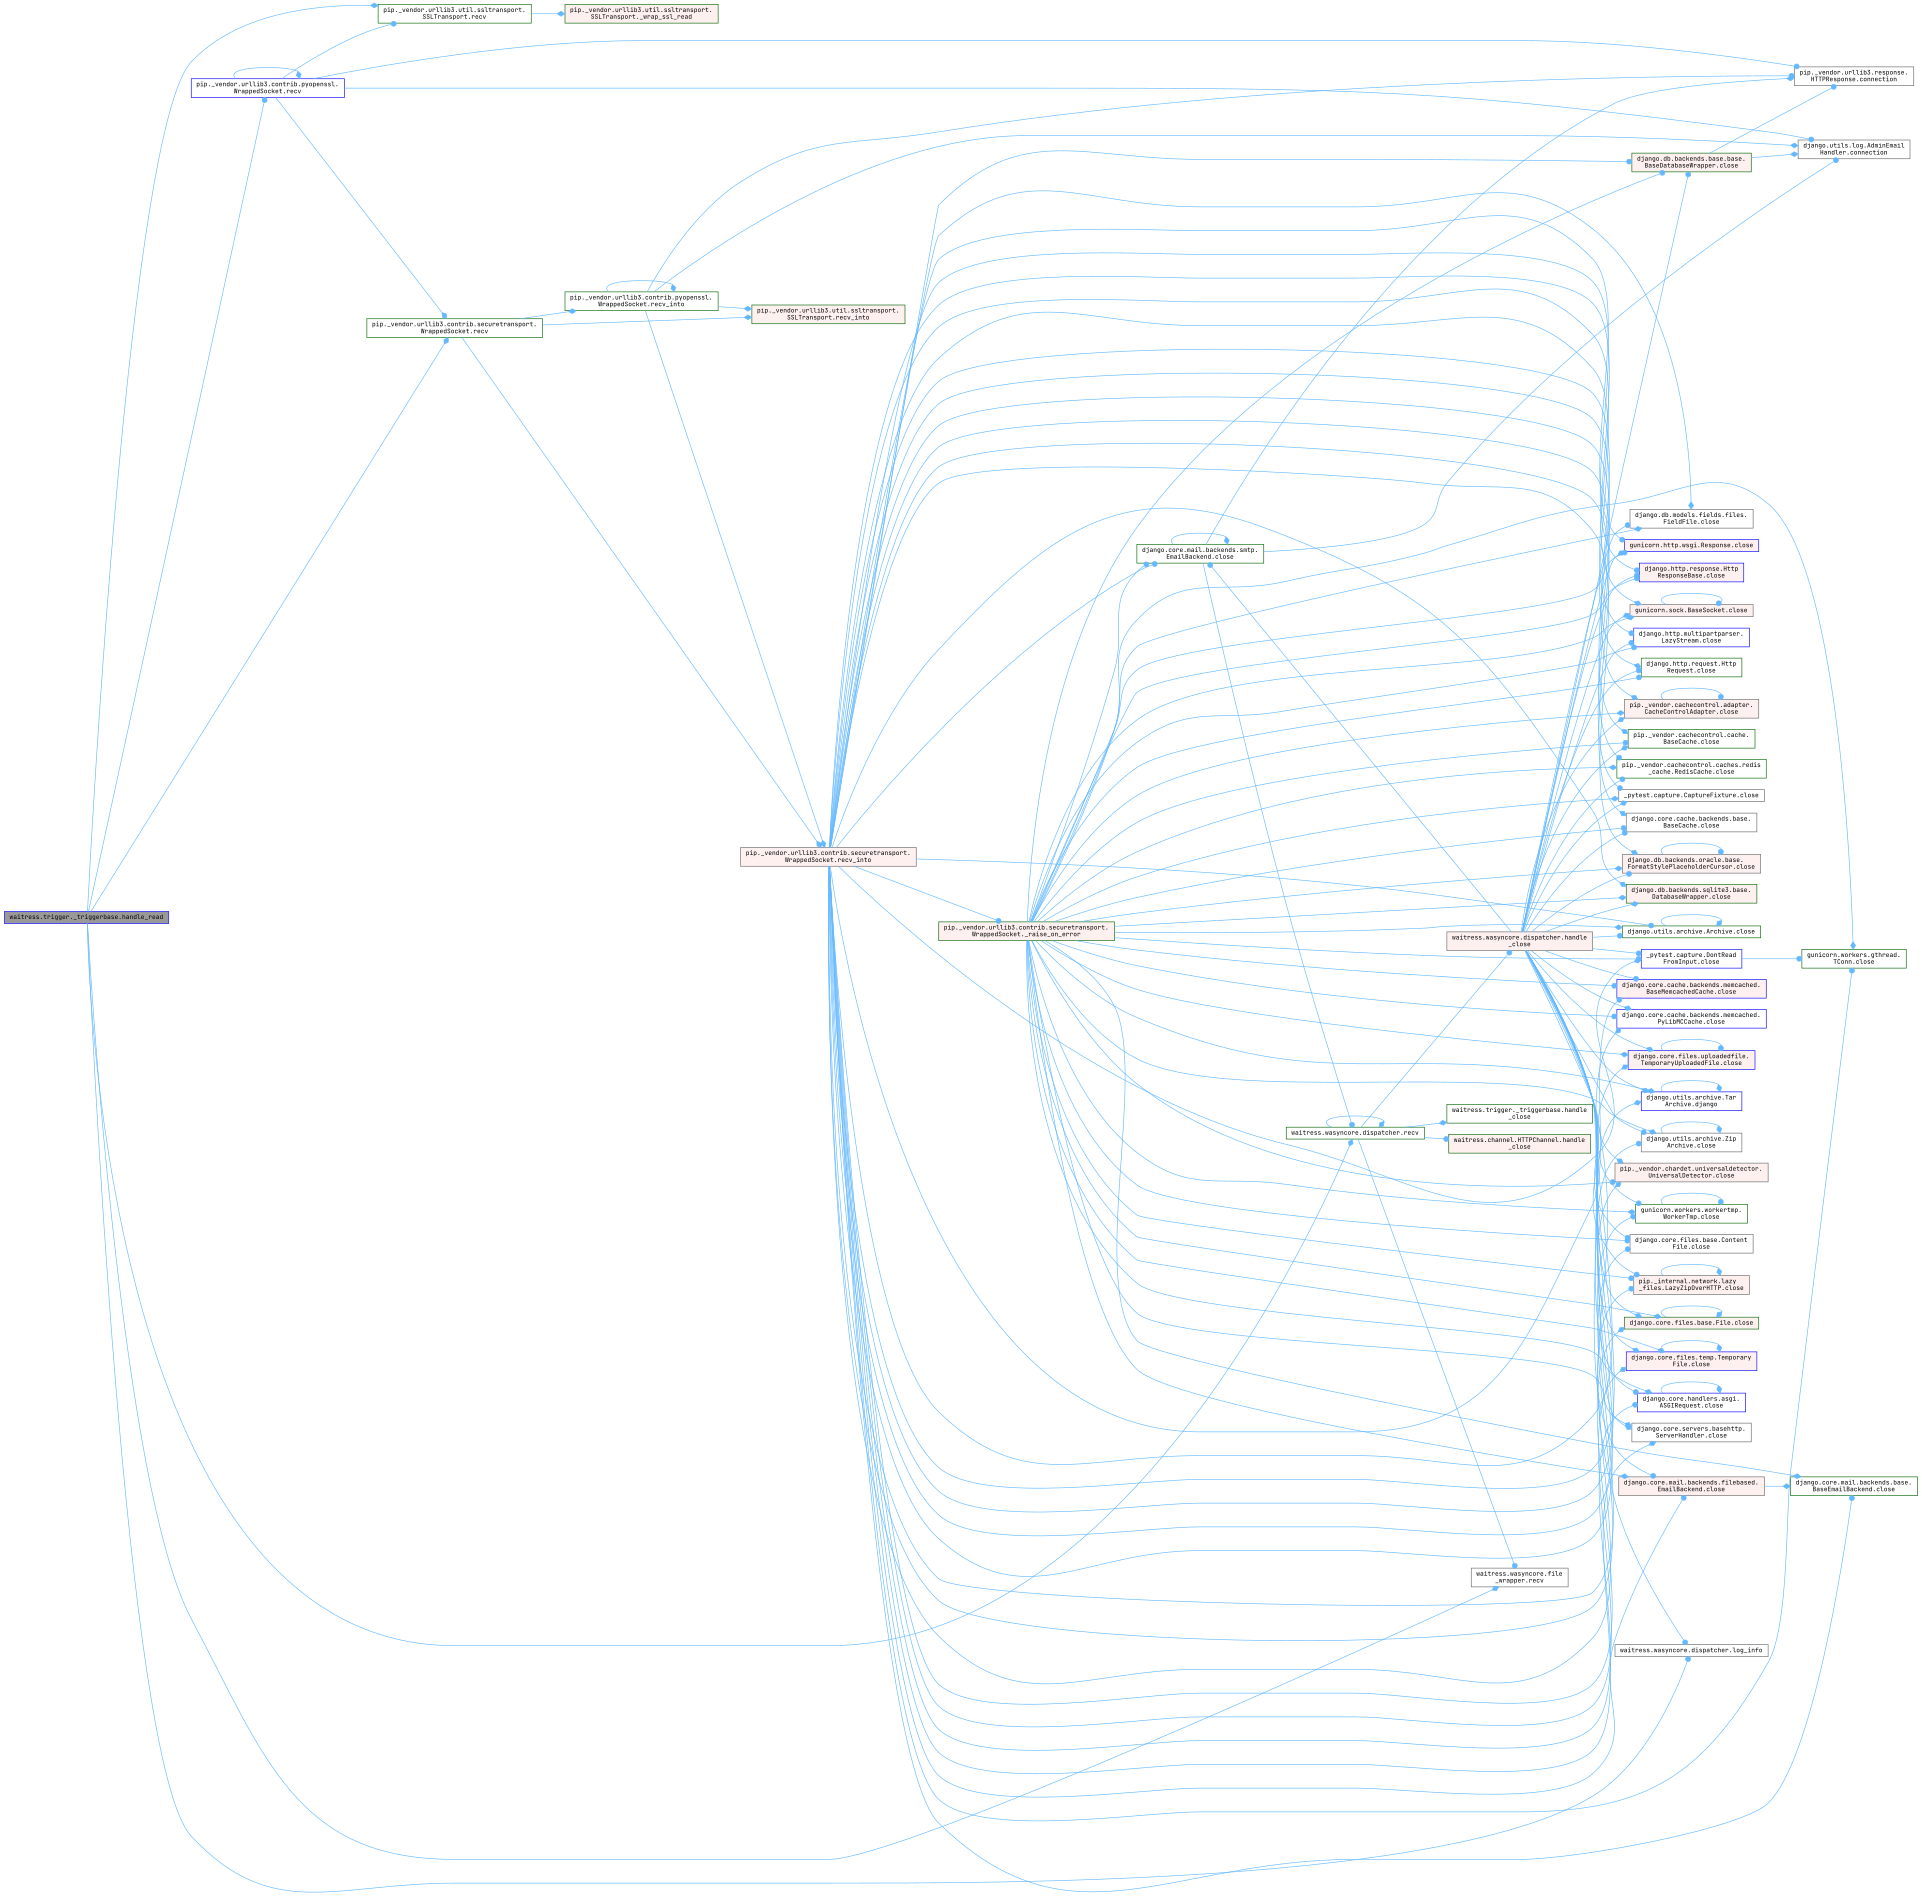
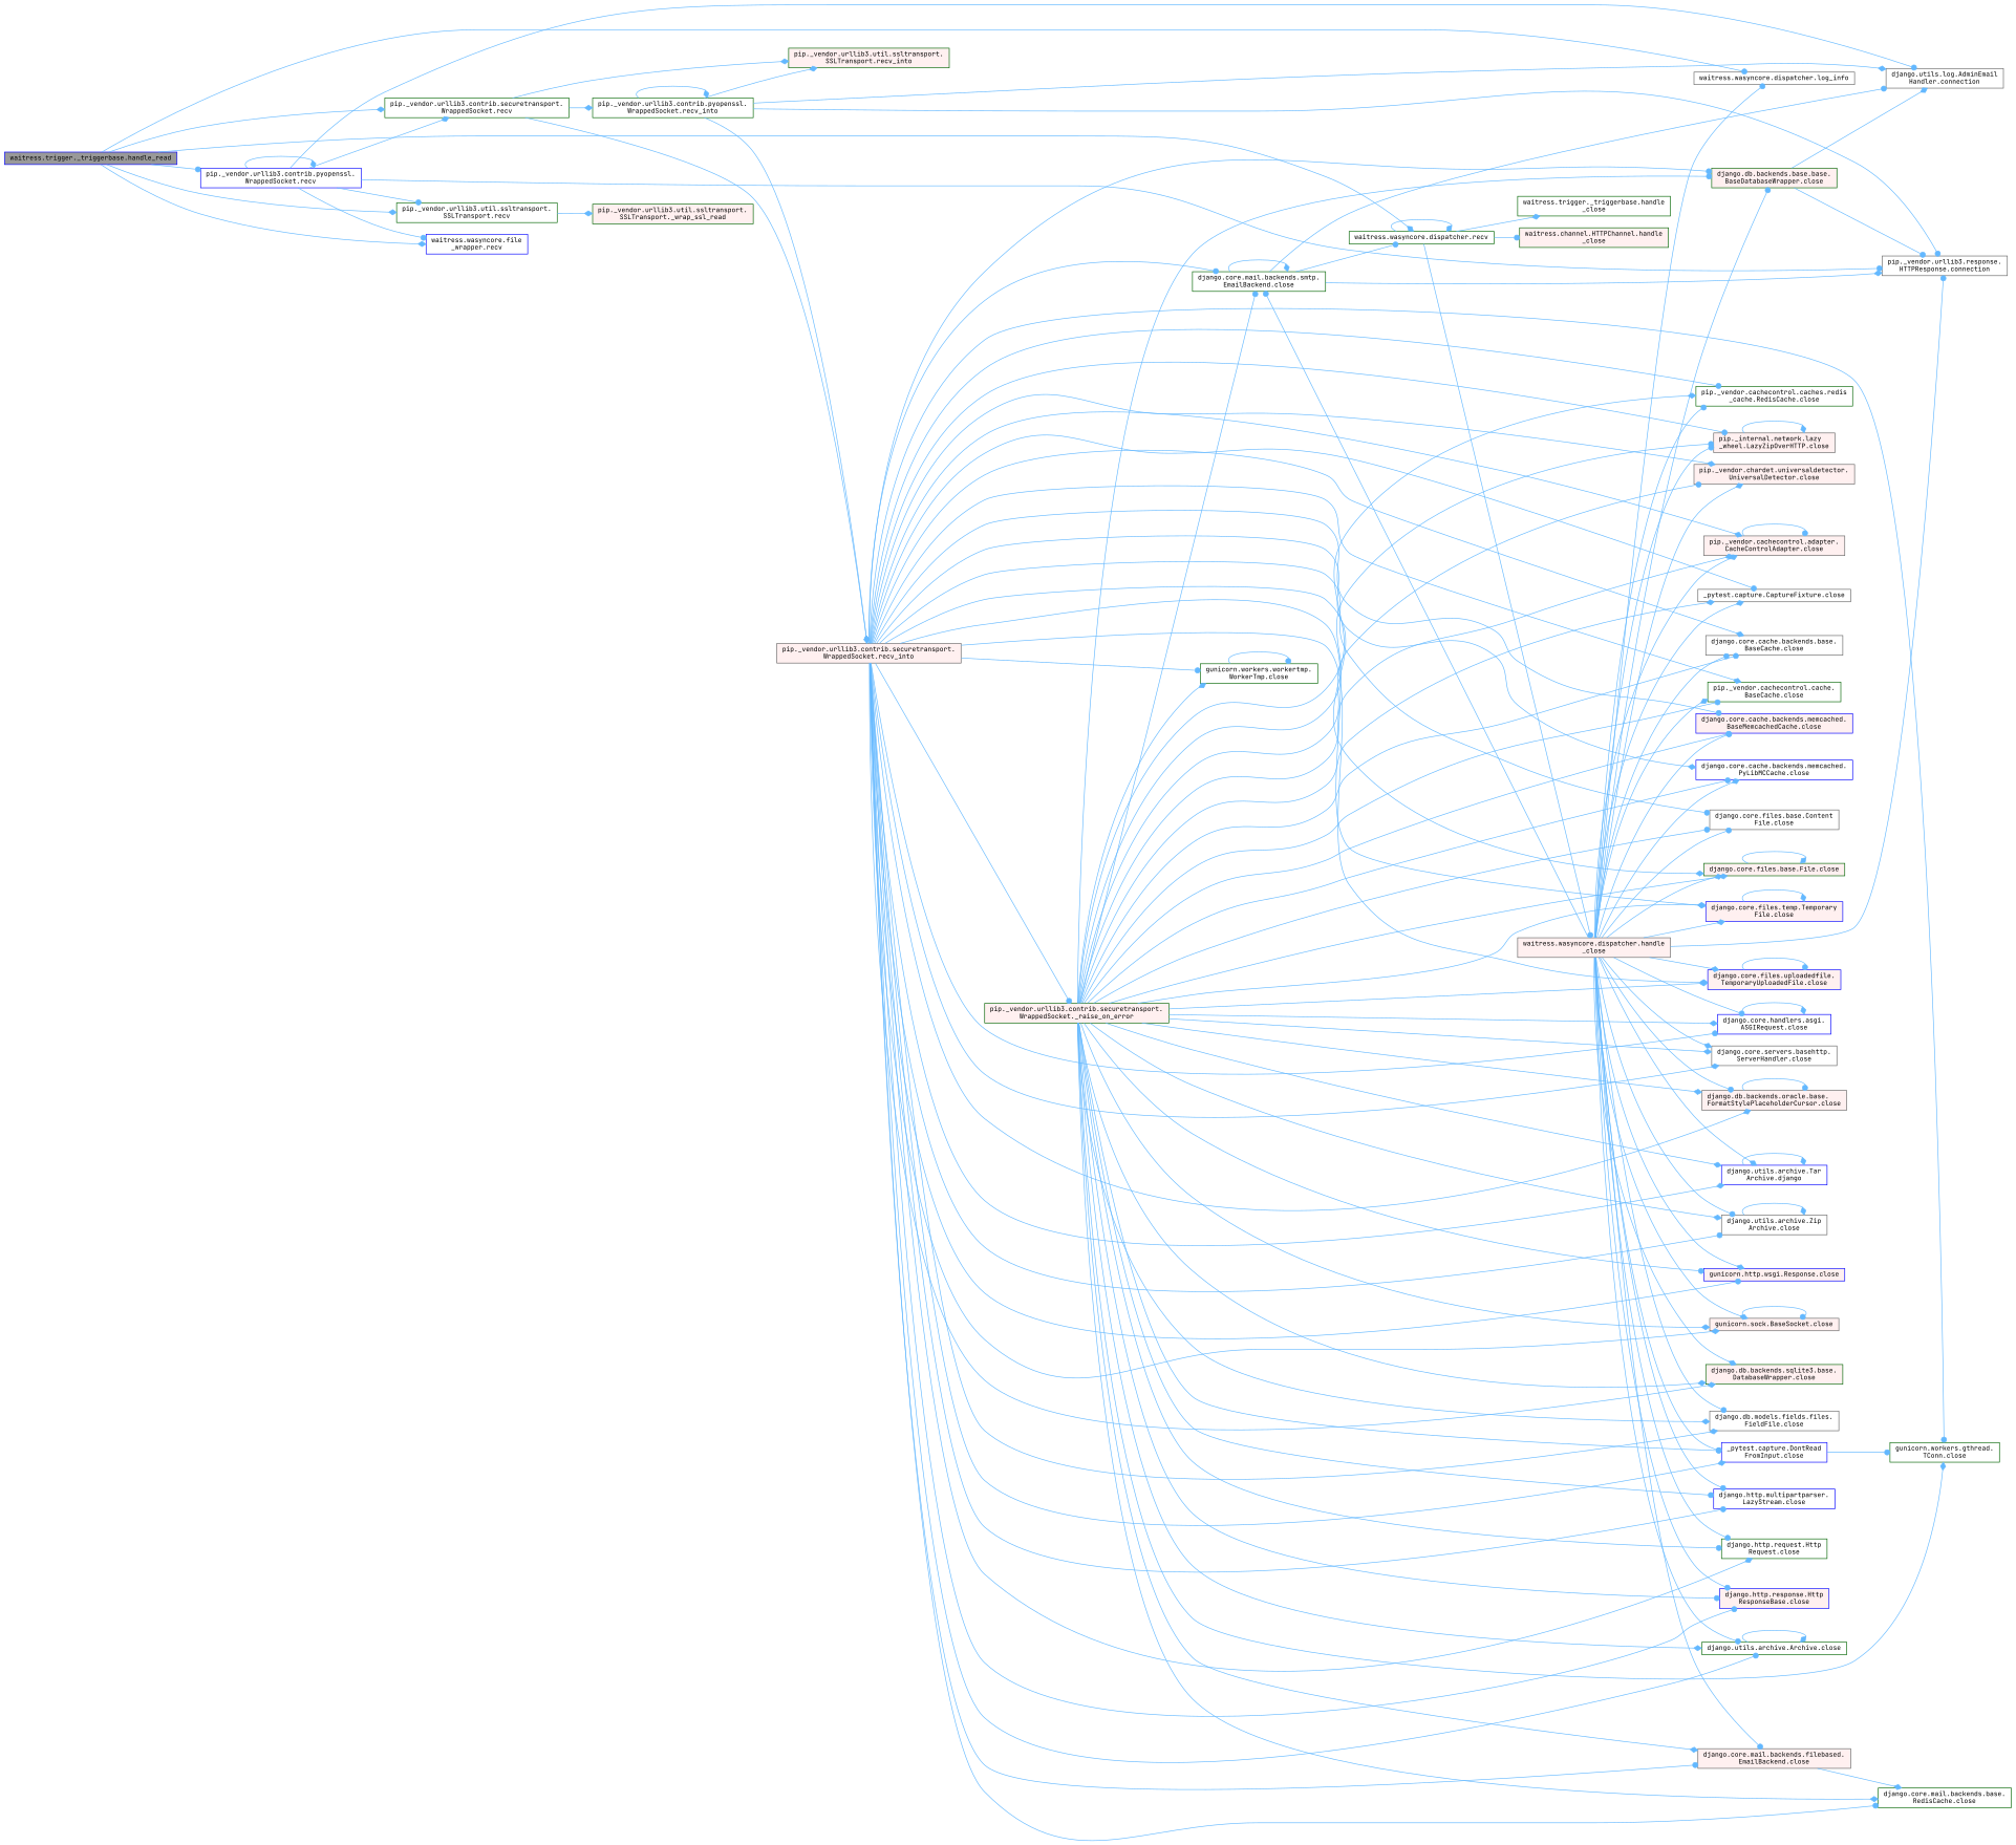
  digraph {
    fontname="JetBrains Mono"
    rankdir=LR
    node [color=darkgreen fillcolor=white fontname="JetBrains Mono" fontsize=10 shape=box style=filled]
    edge [arrowhead=diamond color=steelblue1 fontname="JetBrains Mono" fontsize=10 labelfontname=Helvetica labelfontsize=10 style=solid]
    n1 [color=blue fillcolor=grey60 fontcolor=black height=0.2 label="waitress.trigger._triggerbase.handle_read" width=0.4]
    n2 [color=gray40 height=0.2 label="waitress.wasyncore.dispatcher.log_info" width=0.4]
    n3 [color=blue height=0.2 label="pip._vendor.urllib3.contrib.pyopenssl.\lWrappedSocket.recv" width=0.4]
    n4 [height=0.2 label="pip._vendor.urllib3.contrib.securetransport.\lWrappedSocket.recv" width=0.4]
    n5 [height=0.2 label="pip._vendor.urllib3.util.ssltransport.\lSSLTransport.recv" width=0.4]
    n6 [height=0.2 label="waitress.wasyncore.dispatcher.recv" width=0.4]
-   n7 [color=gray40 height=0.2 label="waitress.wasyncore.file\l_wrapper.recv" width=0.4]
+   n7 [color=blue height=0.2 label="waitress.wasyncore.file\l_wrapper.recv" width=0.4]
    n8 [color=gray40 height=0.2 label="django.utils.log.AdminEmail\lHandler.connection" width=0.4]
    n9 [color=gray40 height=0.2 label="pip._vendor.urllib3.response.\lHTTPResponse.connection" width=0.4]
    n10 [height=0.2 label="pip._vendor.urllib3.contrib.pyopenssl.\lWrappedSocket.recv_into" width=0.4]
    n11 [color=gray40 fillcolor="#FFF0F0" height=0.2 label="pip._vendor.urllib3.contrib.securetransport.\lWrappedSocket.recv_into" width=0.4]
    n12 [fillcolor="#FFF0F0" height=0.2 label="pip._vendor.urllib3.util.ssltransport.\lSSLTransport.recv_into" width=0.4]
    n13 [fillcolor="#FFF0F0" height=0.2 label="pip._vendor.urllib3.util.ssltransport.\lSSLTransport._wrap_ssl_read" width=0.4]
    n14 [fillcolor="#FFF0F0" height=0.2 label="waitress.channel.HTTPChannel.handle\l_close" width=0.4]
    n15 [height=0.2 label="waitress.trigger._triggerbase.handle\l_close" width=0.4]
    n16 [color=gray40 fillcolor="#FFF0F0" height=0.2 label="waitress.wasyncore.dispatcher.handle\l_close" width=0.4]
    n17 [fillcolor="#FFF0F0" height=0.2 label="pip._vendor.urllib3.contrib.securetransport.\lWrappedSocket._raise_on_error" width=0.4]
    n18 [color=gray40 height=0.2 label="_pytest.capture.CaptureFixture.close" width=0.4]
    n19 [color=blue height=0.2 label="_pytest.capture.DontRead\lFromInput.close" width=0.4]
    n20 [color=gray40 height=0.2 label="django.core.cache.backends.base.\lBaseCache.close" width=0.4]
    n21 [color=blue fillcolor="#FFF0F0" height=0.2 label="django.core.cache.backends.memcached.\lBaseMemcachedCache.close" width=0.4]
    n22 [color=blue height=0.2 label="django.core.cache.backends.memcached.\lPyLibMCCache.close" width=0.4]
    n23 [color=gray40 height=0.2 label="django.core.files.base.Content\lFile.close" width=0.4]
    n24 [fillcolor="#FFF0F0" height=0.2 label="django.core.files.base.File.close" width=0.4]
    n25 [color=blue fillcolor="#FFF0F0" height=0.2 label="django.core.files.temp.Temporary\lFile.close" width=0.4]
    n26 [color=blue fillcolor="#FFF0F0" height=0.2 label="django.core.files.uploadedfile.\lTemporaryUploadedFile.close" width=0.4]
    n27 [color=blue height=0.2 label="django.core.handlers.asgi.\lASGIRequest.close" width=0.4]
-   n28 [height=0.2 label="django.core.mail.backends.base.\lBaseEmailBackend.close" width=0.4]
+   n28 [height=0.2 label="django.core.mail.backends.base.\lRedisCache.close" width=0.4]
    n29 [color=gray40 fillcolor="#FFF0F0" height=0.2 label="django.core.mail.backends.filebased.\lEmailBackend.close" width=0.4]
    n30 [height=0.2 label="django.core.mail.backends.smtp.\lEmailBackend.close" width=0.4]
    n31 [color=gray40 height=0.2 label="django.core.servers.basehttp.\lServerHandler.close" width=0.4]
    n32 [fillcolor="#FFF0F0" height=0.2 label="django.db.backends.base.base.\lBaseDatabaseWrapper.close" width=0.4]
    n33 [color=gray40 fillcolor="#FFF0F0" height=0.2 label="django.db.backends.oracle.base.\lFormatStylePlaceholderCursor.close" width=0.4]
    n34 [fillcolor="#FFF0F0" height=0.2 label="django.db.backends.sqlite3.base.\lDatabaseWrapper.close" width=0.4]
    n35 [color=gray40 height=0.2 label="django.db.models.fields.files.\lFieldFile.close" width=0.4]
    n36 [color=blue height=0.2 label="django.http.multipartparser.\lLazyStream.close" width=0.4]
    n37 [height=0.2 label="django.http.request.Http\lRequest.close" width=0.4]
    n38 [color=blue fillcolor="#FFF0F0" height=0.2 label="django.http.response.Http\lResponseBase.close" width=0.4]
    n39 [height=0.2 label="django.utils.archive.Archive.close" width=0.4]
    n40 [color=blue height=0.2 label="django.utils.archive.Tar\lArchive.django" width=0.4]
    n41 [color=gray40 height=0.2 label="django.utils.archive.Zip\lArchive.close" width=0.4]
    n42 [color=blue fillcolor="#FFF0F0" height=0.2 label="gunicorn.http.wsgi.Response.close" width=0.4]
    n43 [color=gray40 fillcolor="#FFF0F0" height=0.2 label="gunicorn.sock.BaseSocket.close" width=0.4]
    n44 [height=0.2 label="gunicorn.workers.gthread.\lTConn.close" width=0.4]
    n45 [height=0.2 label="gunicorn.workers.workertmp.\lWorkerTmp.close" width=0.4]
-   n46 [color=gray40 fillcolor="#FFF0F0" height=0.2 label="pip._internal.network.lazy\l_files.LazyZipOverHTTP.close" width=0.4]
+   n46 [color=gray40 fillcolor="#FFF0F0" height=0.2 label="pip._internal.network.lazy\l_wheel.LazyZipOverHTTP.close" width=0.4]
    n47 [color=gray40 fillcolor="#FFF0F0" height=0.2 label="pip._vendor.cachecontrol.adapter.\lCacheControlAdapter.close" width=0.4]
    n48 [height=0.2 label="pip._vendor.cachecontrol.cache.\lBaseCache.close" width=0.4]
    n49 [height=0.2 label="pip._vendor.cachecontrol.caches.redis\l_cache.RedisCache.close" width=0.4]
    n50 [color=gray40 fillcolor="#FFF0F0" height=0.2 label="pip._vendor.chardet.universaldetector.\lUniversalDetector.close" width=0.4]
    n1 -> n2 [arrowhead=dot]
    n1 -> n3 [arrowhead=dot]
    n1 -> n4
    n1 -> n5
    n1 -> n6
    n1 -> n7
    n3 -> n3
    n3 -> n4
    n3 -> n5 [arrowhead=dot]
-   n6 -> n7 [arrowhead=dot]
+   n3 -> n7 [arrowhead=dot]
    n3 -> n8 [arrowhead=dot]
    n3 -> n9 [arrowhead=dot]
    n4 -> n10
    n4 -> n11
    n4 -> n12
    n5 -> n13
    n6 -> n6
    n6 -> n14 [arrowhead=dot]
    n6 -> n15
    n6 -> n16 [arrowhead=dot]
    n10 -> n8
    n10 -> n9 [arrowhead=dot]
    n10 -> n10
    n10 -> n11
    n10 -> n12
    n11 -> n17 [arrowhead=dot]
    n11 -> n18 [arrowhead=dot]
    n11 -> n19
    n11 -> n20
    n11 -> n21 [arrowhead=dot]
    n11 -> n22
    n11 -> n23 [arrowhead=dot]
    n11 -> n24
    n11 -> n25
    n11 -> n26
    n11 -> n27 [arrowhead=dot]
    n11 -> n28 [arrowhead=dot]
    n11 -> n29 [arrowhead=dot]
    n11 -> n30 [arrowhead=dot]
    n11 -> n31
    n11 -> n32 [arrowhead=dot]
    n11 -> n33
    n11 -> n34
    n11 -> n35
    n11 -> n36 [arrowhead=dot]
    n11 -> n37
    n11 -> n38 [arrowhead=dot]
    n11 -> n39 [arrowhead=dot]
    n11 -> n40
    n11 -> n41 [arrowhead=dot]
    n11 -> n42 [arrowhead=dot]
    n11 -> n43
    n11 -> n44 [arrowhead=dot]
    n11 -> n45 [arrowhead=dot]
    n11 -> n46 [arrowhead=dot]
    n11 -> n47
    n11 -> n48
    n11 -> n49 [arrowhead=dot]
    n11 -> n50
    n16 -> n2 [arrowhead=dot]
    n16 -> n18
    n16 -> n19 [arrowhead=dot]
    n16 -> n20 [arrowhead=dot]
    n16 -> n21 [arrowhead=dot]
    n16 -> n22
    n16 -> n23 [arrowhead=dot]
    n16 -> n24
    n16 -> n25
    n16 -> n26
    n16 -> n27 [arrowhead=dot]
    n16 -> n29 [arrowhead=dot]
    n16 -> n30 [arrowhead=dot]
    n16 -> n31
    n16 -> n32 [arrowhead=dot]
    n16 -> n33 [arrowhead=dot]
    n16 -> n34
    n16 -> n35 [arrowhead=dot]
    n16 -> n36 [arrowhead=dot]
    n16 -> n37 [arrowhead=dot]
    n16 -> n38 [arrowhead=dot]
    n16 -> n39 [arrowhead=dot]
    n16 -> n40
    n16 -> n41 [arrowhead=dot]
    n16 -> n42
    n16 -> n43
-   n16 -> n45 [arrowhead=dot]
+   n16 -> n9 [arrowhead=dot]
    n16 -> n46 [arrowhead=dot]
    n16 -> n47
    n16 -> n48
    n16 -> n49 [arrowhead=dot]
    n16 -> n50
    n17 -> n18
    n17 -> n19 [arrowhead=dot]
    n17 -> n20 [arrowhead=dot]
    n17 -> n21 [arrowhead=dot]
    n17 -> n22 [arrowhead=dot]
    n17 -> n23 [arrowhead=dot]
    n17 -> n24
    n17 -> n25
    n17 -> n26
    n17 -> n27
    n17 -> n28
    n17 -> n29
    n17 -> n30 [arrowhead=dot]
    n17 -> n31
    n17 -> n32 [arrowhead=dot]
    n17 -> n33
    n17 -> n34
    n17 -> n35
    n17 -> n36 [arrowhead=dot]
    n17 -> n37 [arrowhead=dot]
    n17 -> n38 [arrowhead=dot]
    n17 -> n39
    n17 -> n40
    n17 -> n41
    n17 -> n42 [arrowhead=dot]
    n17 -> n43
    n17 -> n44
    n17 -> n45
    n17 -> n46 [arrowhead=dot]
    n17 -> n47
    n17 -> n48 [arrowhead=dot]
    n17 -> n49
    n17 -> n50 [arrowhead=dot]
    n19 -> n44 [arrowhead=dot]
    n24 -> n24
    n25 -> n25
    n26 -> n26 [arrowhead=dot]
    n27 -> n27
    n29 -> n28
    n30 -> n6 [arrowhead=dot]
    n30 -> n8 [arrowhead=dot]
    n30 -> n9
    n30 -> n30
    n32 -> n8
    n32 -> n9 [arrowhead=dot]
    n33 -> n33 [arrowhead=dot]
    n39 -> n39
    n40 -> n40
    n41 -> n41
    n43 -> n43 [arrowhead=dot]
    n45 -> n45 [arrowhead=dot]
    n46 -> n46
    n47 -> n47 [arrowhead=dot]
  }
